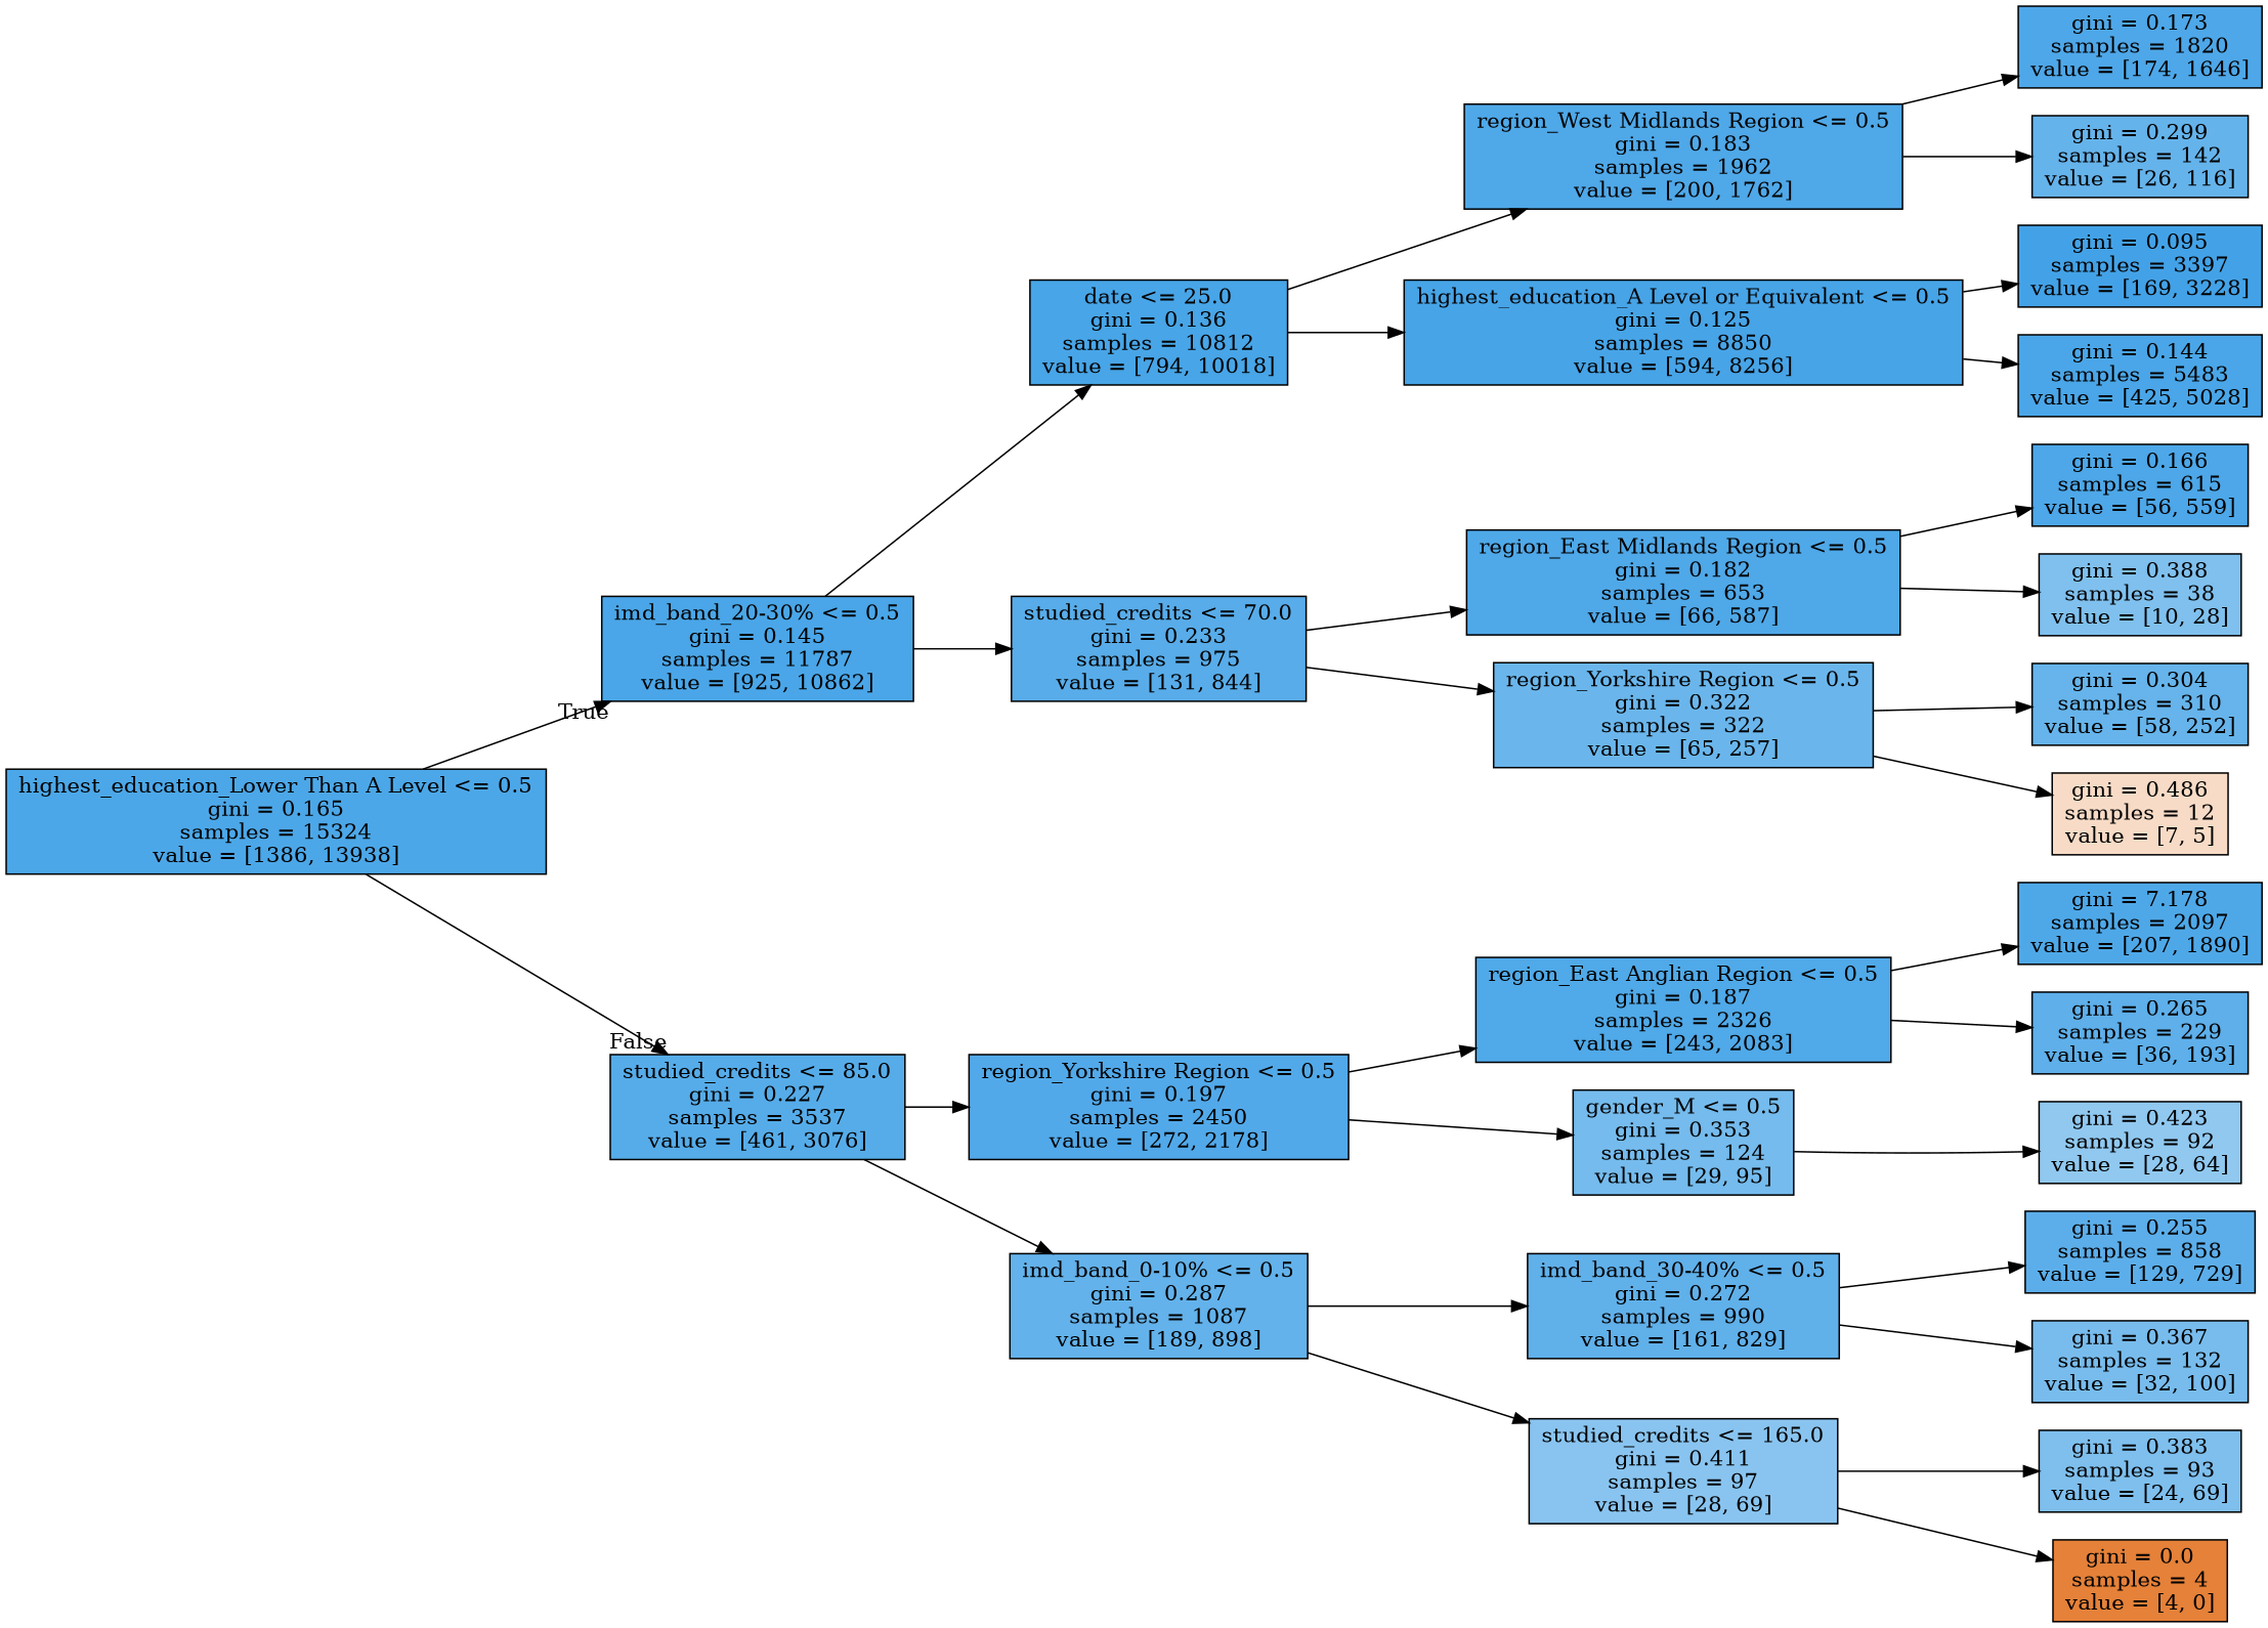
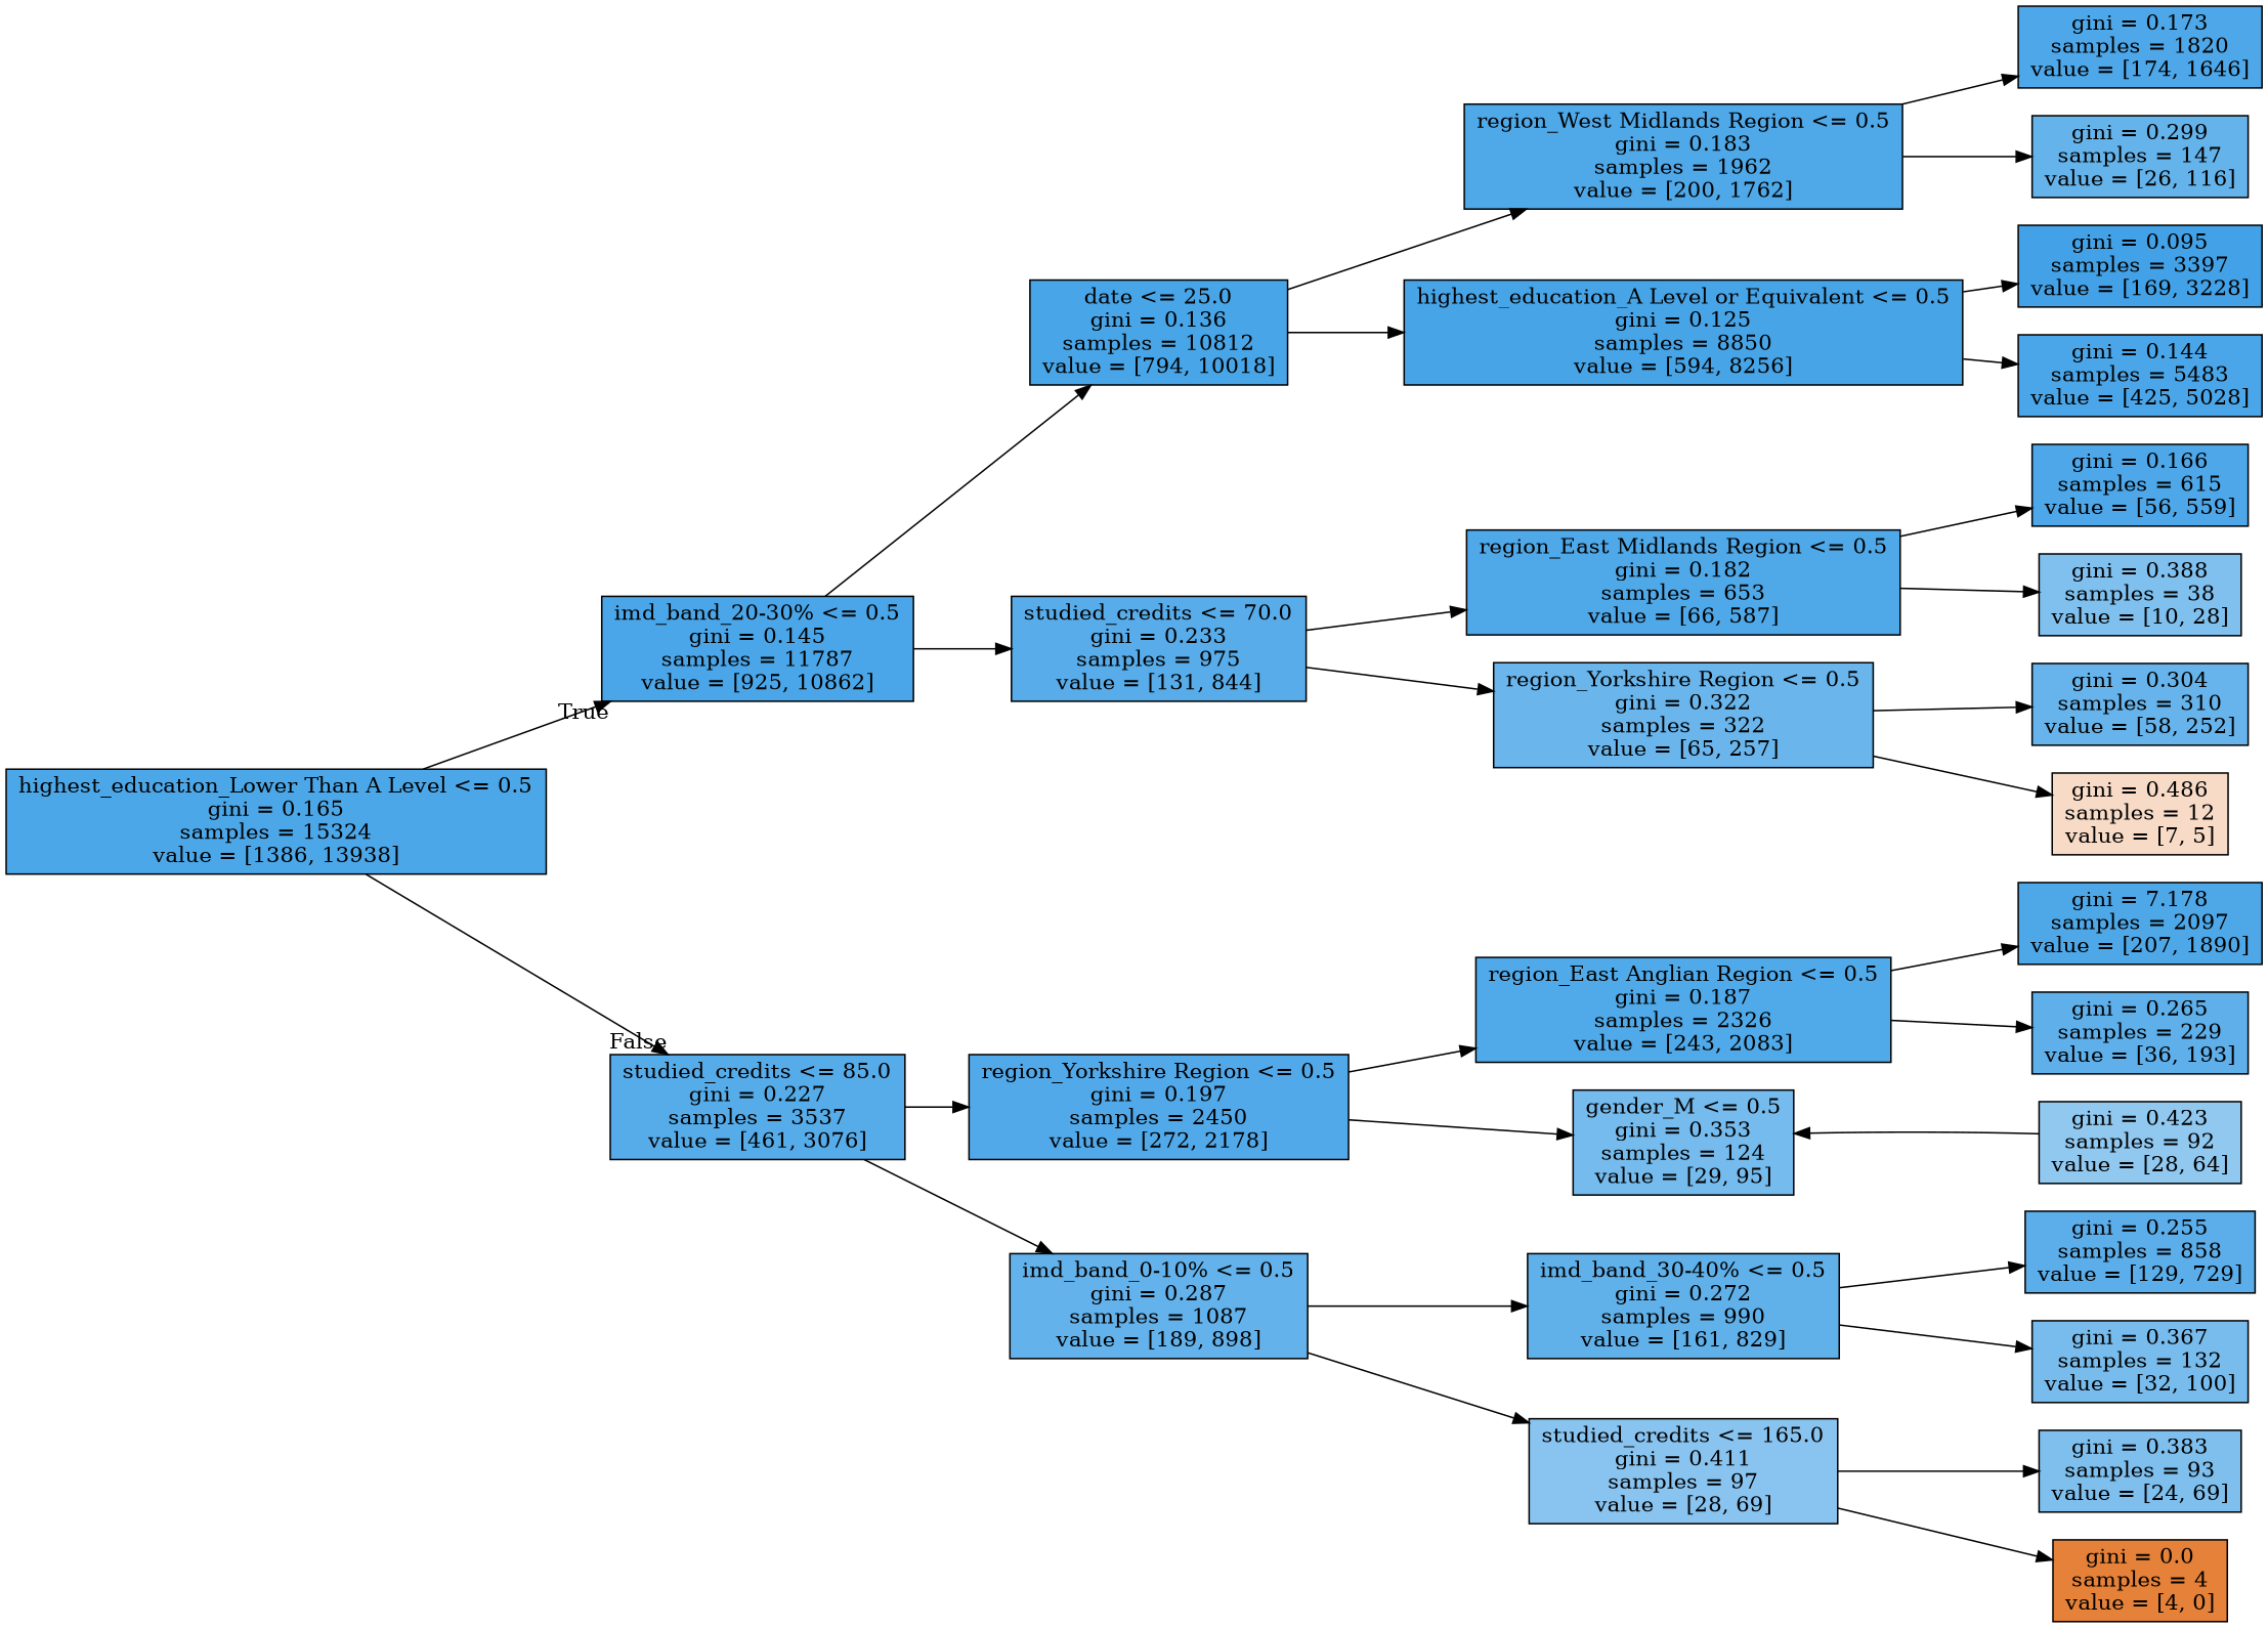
  digraph {
    rankdir=LR
    node [color=black fillcolor="#399de5e9" shape=box style=filled]
    n1 [fillcolor="#399de5e6" label="highest_education_Lower Than A Level <= 0.5\ngini = 0.165\nsamples = 15324\nvalue = [1386, 13938]"]
    n2 [label="imd_band_20-30% <= 0.5\ngini = 0.145\nsamples = 11787\nvalue = [925, 10862]"]
    n3 [fillcolor="#399de5d9" label="studied_credits <= 85.0\ngini = 0.227\nsamples = 3537\nvalue = [461, 3076]"]
    n4 [fillcolor="#399de5eb" label="date <= 25.0\ngini = 0.136\nsamples = 10812\nvalue = [794, 10018]"]
    n5 [fillcolor="#399de5d7" label="studied_credits <= 70.0\ngini = 0.233\nsamples = 975\nvalue = [131, 844]"]
    n6 [fillcolor="#399de5df" label="region_Yorkshire Region <= 0.5\ngini = 0.197\nsamples = 2450\nvalue = [272, 2178]"]
    n7 [fillcolor="#399de5c9" label="imd_band_0-10% <= 0.5\ngini = 0.287\nsamples = 1087\nvalue = [189, 898]"]
    n8 [fillcolor="#399de5e2" label="region_West Midlands Region <= 0.5\ngini = 0.183\nsamples = 1962\nvalue = [200, 1762]"]
    n9 [fillcolor="#399de5ed" label="highest_education_A Level or Equivalent <= 0.5\ngini = 0.125\nsamples = 8850\nvalue = [594, 8256]"]
    n10 [fillcolor="#399de5e2" label="region_East Midlands Region <= 0.5\ngini = 0.182\nsamples = 653\nvalue = [66, 587]"]
    n11 [fillcolor="#399de5bf" label="region_Yorkshire Region <= 0.5\ngini = 0.322\nsamples = 322\nvalue = [65, 257]"]
    n12 [fillcolor="#399de5e4" label="gini = 0.173\nsamples = 1820\nvalue = [174, 1646]"]
-   n13 [fillcolor="#399de5c6" label="gini = 0.299\nsamples = 142\nvalue = [26, 116]"]
+   n13 [fillcolor="#399de5c6" label="gini = 0.299\nsamples = 147\nvalue = [26, 116]"]
    n14 [fillcolor="#399de5f2" label="gini = 0.095\nsamples = 3397\nvalue = [169, 3228]"]
    n15 [label="gini = 0.144\nsamples = 5483\nvalue = [425, 5028]"]
    n16 [fillcolor="#399de5e5" label="gini = 0.166\nsamples = 615\nvalue = [56, 559]"]
    n17 [fillcolor="#399de5a4" label="gini = 0.388\nsamples = 38\nvalue = [10, 28]"]
    n18 [fillcolor="#399de5c4" label="gini = 0.304\nsamples = 310\nvalue = [58, 252]"]
    n19 [fillcolor="#e5813949" label="gini = 0.486\nsamples = 12\nvalue = [7, 5]"]
    n20 [fillcolor="#399de5e1" label="region_East Anglian Region <= 0.5\ngini = 0.187\nsamples = 2326\nvalue = [243, 2083]"]
    n21 [fillcolor="#399de5b1" label="gender_M <= 0.5\ngini = 0.353\nsamples = 124\nvalue = [29, 95]"]
    n22 [fillcolor="#399de5cd" label="imd_band_30-40% <= 0.5\ngini = 0.272\nsamples = 990\nvalue = [161, 829]"]
    n23 [fillcolor="#399de598" label="studied_credits <= 165.0\ngini = 0.411\nsamples = 97\nvalue = [28, 69]"]
    n24 [fillcolor="#399de5e3" label="gini = 7.178\nsamples = 2097\nvalue = [207, 1890]"]
    n25 [fillcolor="#399de5cf" label="gini = 0.265\nsamples = 229\nvalue = [36, 193]"]
    n26 [fillcolor="#399de58f" label="gini = 0.423\nsamples = 92\nvalue = [28, 64]"]
    n27 [fillcolor="#399de5d2" label="gini = 0.255\nsamples = 858\nvalue = [129, 729]"]
    n28 [fillcolor="#399de5ad" label="gini = 0.367\nsamples = 132\nvalue = [32, 100]"]
    n29 [fillcolor="#399de5a6" label="gini = 0.383\nsamples = 93\nvalue = [24, 69]"]
    n30 [fillcolor="#e58139ff" label="gini = 0.0\nsamples = 4\nvalue = [4, 0]"]
    n1 -> n2 [headlabel=True labelangle=45 labeldistance=2.5]
    n1 -> n3 [headlabel=False labelangle=-45 labeldistance=2.5]
    n2 -> n4
    n2 -> n5
    n3 -> n6
    n3 -> n7
    n4 -> n8
    n4 -> n9
    n5 -> n10
    n5 -> n11
    n6 -> n20
    n6 -> n21
    n7 -> n22
    n7 -> n23
    n8 -> n12
    n8 -> n13
    n9 -> n14
    n9 -> n15
    n10 -> n16
    n10 -> n17
    n11 -> n18
    n11 -> n19
    n20 -> n24
    n20 -> n25
-   n21 -> n26
+   n26 -> n21
    n22 -> n27
    n22 -> n28
    n23 -> n29
    n23 -> n30
  }
